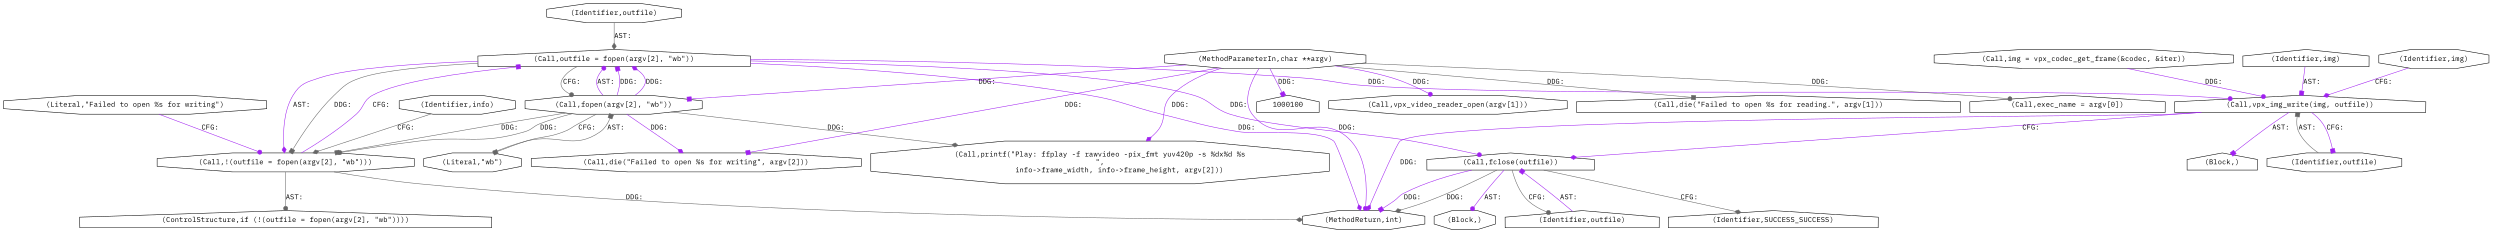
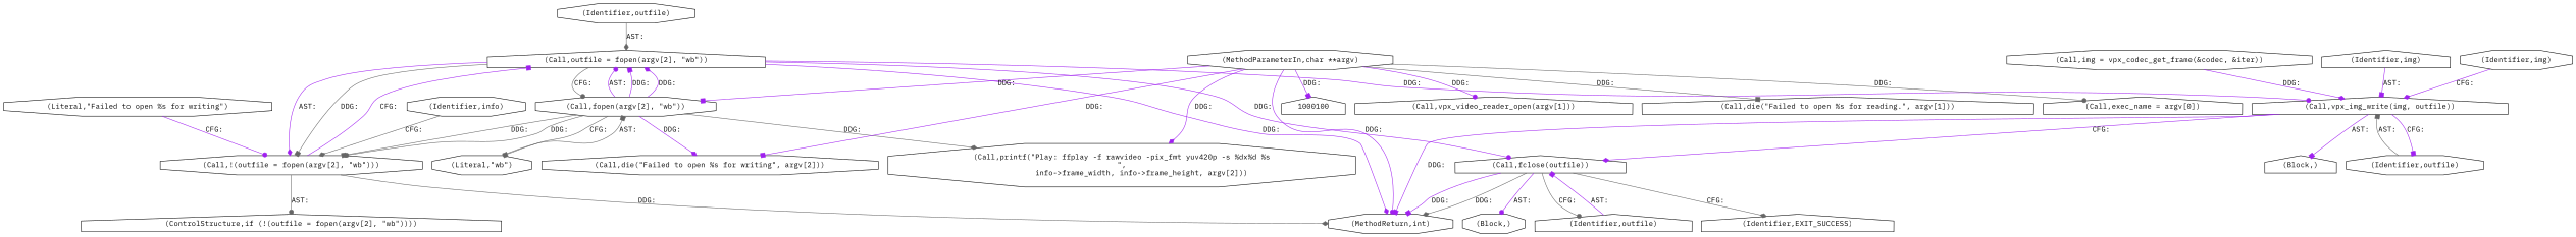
  digraph {
    fontname="IBM Plex Mono"
    node [fontname="IBM Plex Mono" shape=octagon]
    edge [arrowhead=box color=purple fontname="IBM Plex Mono"]
    n1 [label="(Call,outfile = fopen(argv[2], \"wb\"))" shape=house]
    n2 [label="(Call,fopen(argv[2], \"wb\"))"]
    n3 [label="(Call,!(outfile = fopen(argv[2], \"wb\")))"]
    n4 [label="(Call,vpx_img_write(img, outfile))" shape=house]
    n5 [label="(Call,fclose(outfile))" shape=house]
    n6 [label="(MethodReturn,int)"]
    n7 [label="(Literal,\"wb\")"]
    n8 [label="(Call,printf(\"Play: ffplay -f rawvideo -pix_fmt yuv420p -s %dx%d %s\n\",\n         info->frame_width, info->frame_height, argv[2]))"]
    n9 [label="(Call,die(\"Failed to open %s for writing\", argv[2]))"]
    n10 [label="(ControlStructure,if (!(outfile = fopen(argv[2], \"wb\"))))" shape=house]
    n11 [label="(Block,)" shape=house]
    n12 [label="(Identifier,outfile)"]
    n13 [label="(Block,)"]
    n14 [label="(Identifier,outfile)" shape=house]
-   n15 [label="(Identifier,SUCCESS_SUCCESS)" shape=house]
+   n15 [label="(Identifier,EXIT_SUCCESS)" shape=house]
    n16 [label="(MethodParameterIn,char **argv)"]
-   n17 [label="(Call,vpx_video_reader_open(argv[1]))"]
+   n17 [label="(Call,vpx_video_reader_open(argv[1]))" shape=house]
    n18 [label="(Call,die(\"Failed to open %s for reading.\", argv[1]))" shape=house]
    n19 [label="(Call,exec_name = argv[0])" shape=house]
    1000100 [shape=house]
    n21 [label="(Identifier,outfile)"]
    n22 [label="(Identifier,img)"]
    n23 [label="(Call,img = vpx_codec_get_frame(&codec, &iter))"]
    n24 [label="(Identifier,info)"]
    n25 [label="(Identifier,img)" shape=house]
    n26 [label="(Literal,\"Failed to open %s for writing\")"]
    n1 -> n2 [arrowhead=dot color=gray40 label="CFG: "]
    n1 -> n3 [arrowhead=diamond label="AST: "]
    n1 -> n3 [color=gray40 label="DDG: "]
    n1 -> n4 [arrowhead=dot label="DDG: "]
    n1 -> n5 [arrowhead=dot label="DDG: "]
    n1 -> n6 [arrowhead=diamond label="DDG: "]
    n2 -> n1 [arrowhead=dot label="AST: "]
    n2 -> n1 [label="DDG: "]
    n2 -> n1 [arrowhead=diamond label="DDG: "]
    n2 -> n3 [arrowhead=dot color=gray40 label="DDG: "]
    n2 -> n3 [color=gray40 label="DDG: "]
    n2 -> n7 [color=gray40 label="CFG: "]
    n2 -> n8 [arrowhead=diamond color=gray40 label="DDG: "]
    n2 -> n9 [arrowhead=diamond label="DDG: "]
    n3 -> n1 [label="CFG: "]
    n3 -> n6 [arrowhead=diamond color=gray40 label="DDG: "]
    n3 -> n10 [arrowhead=dot color=gray40 label="AST: "]
    n4 -> n5 [arrowhead=diamond label="CFG: "]
-   n4 -> n6 [arrowhead=diamond label="DDG: "]
+   n4 -> n6 [label="DDG: "]
    n4 -> n11 [label="AST: "]
    n4 -> n12 [label="CFG: "]
    n5 -> n6 [arrowhead=diamond color=gray40 label="DDG: "]
    n5 -> n6 [label="DDG: "]
    n5 -> n13 [arrowhead=dot label="AST: "]
    n5 -> n14 [arrowhead=dot color=gray40 label="CFG: "]
    n5 -> n15 [arrowhead=diamond color=gray40 label="CFG: "]
    n7 -> n2 [color=gray40 label="AST: "]
    n12 -> n4 [color=gray40 label="AST: "]
    n14 -> n5 [label="AST: "]
    n16 -> n2 [label="DDG: "]
    n16 -> n6 [arrowhead=dot label="DDG: "]
    n16 -> n8 [arrowhead=diamond label="DDG: "]
    n16 -> n9 [label="DDG: "]
    n16 -> n17 [arrowhead=dot label="DDG: "]
    n16 -> n18 [color=gray40 label="DDG: "]
    n16 -> n19 [arrowhead=dot color=gray40 label="DDG: "]
    n16 -> 1000100 [label="DDG: "]
    n21 -> n1 [arrowhead=diamond color=gray40 label="AST: "]
    n22 -> n4 [arrowhead=diamond label="CFG: "]
-   n23 -> n4 [arrowhead=dot label="DDG: "]
+   n23 -> n4 [arrowhead=diamond label="DDG: "]
    n24 -> n3 [arrowhead=diamond color=gray40 label="CFG: "]
    n25 -> n4 [label="AST: "]
    n26 -> n3 [arrowhead=dot label="CFG: "]
  }
